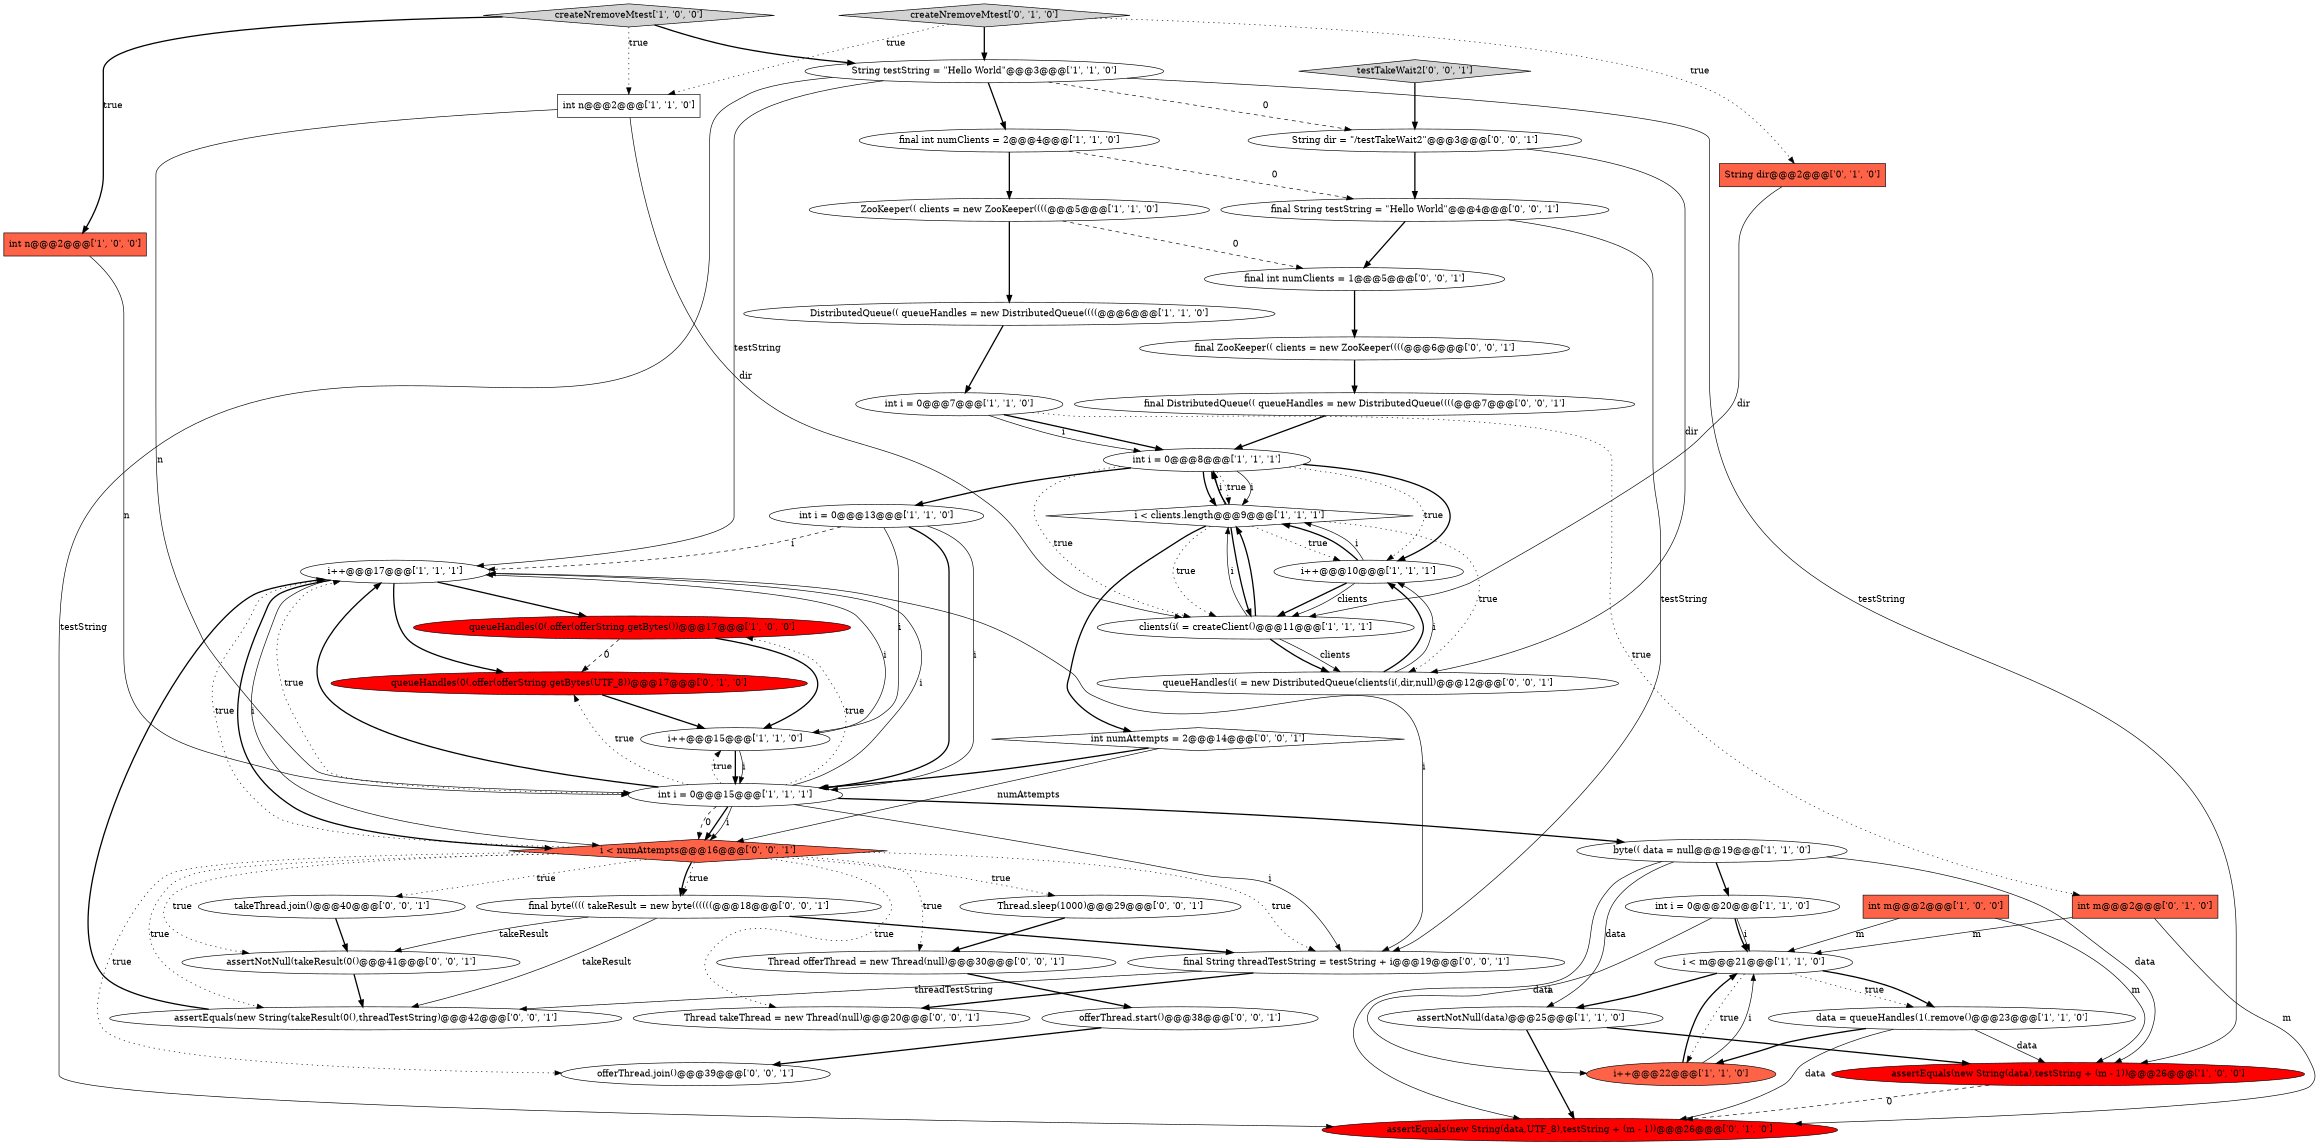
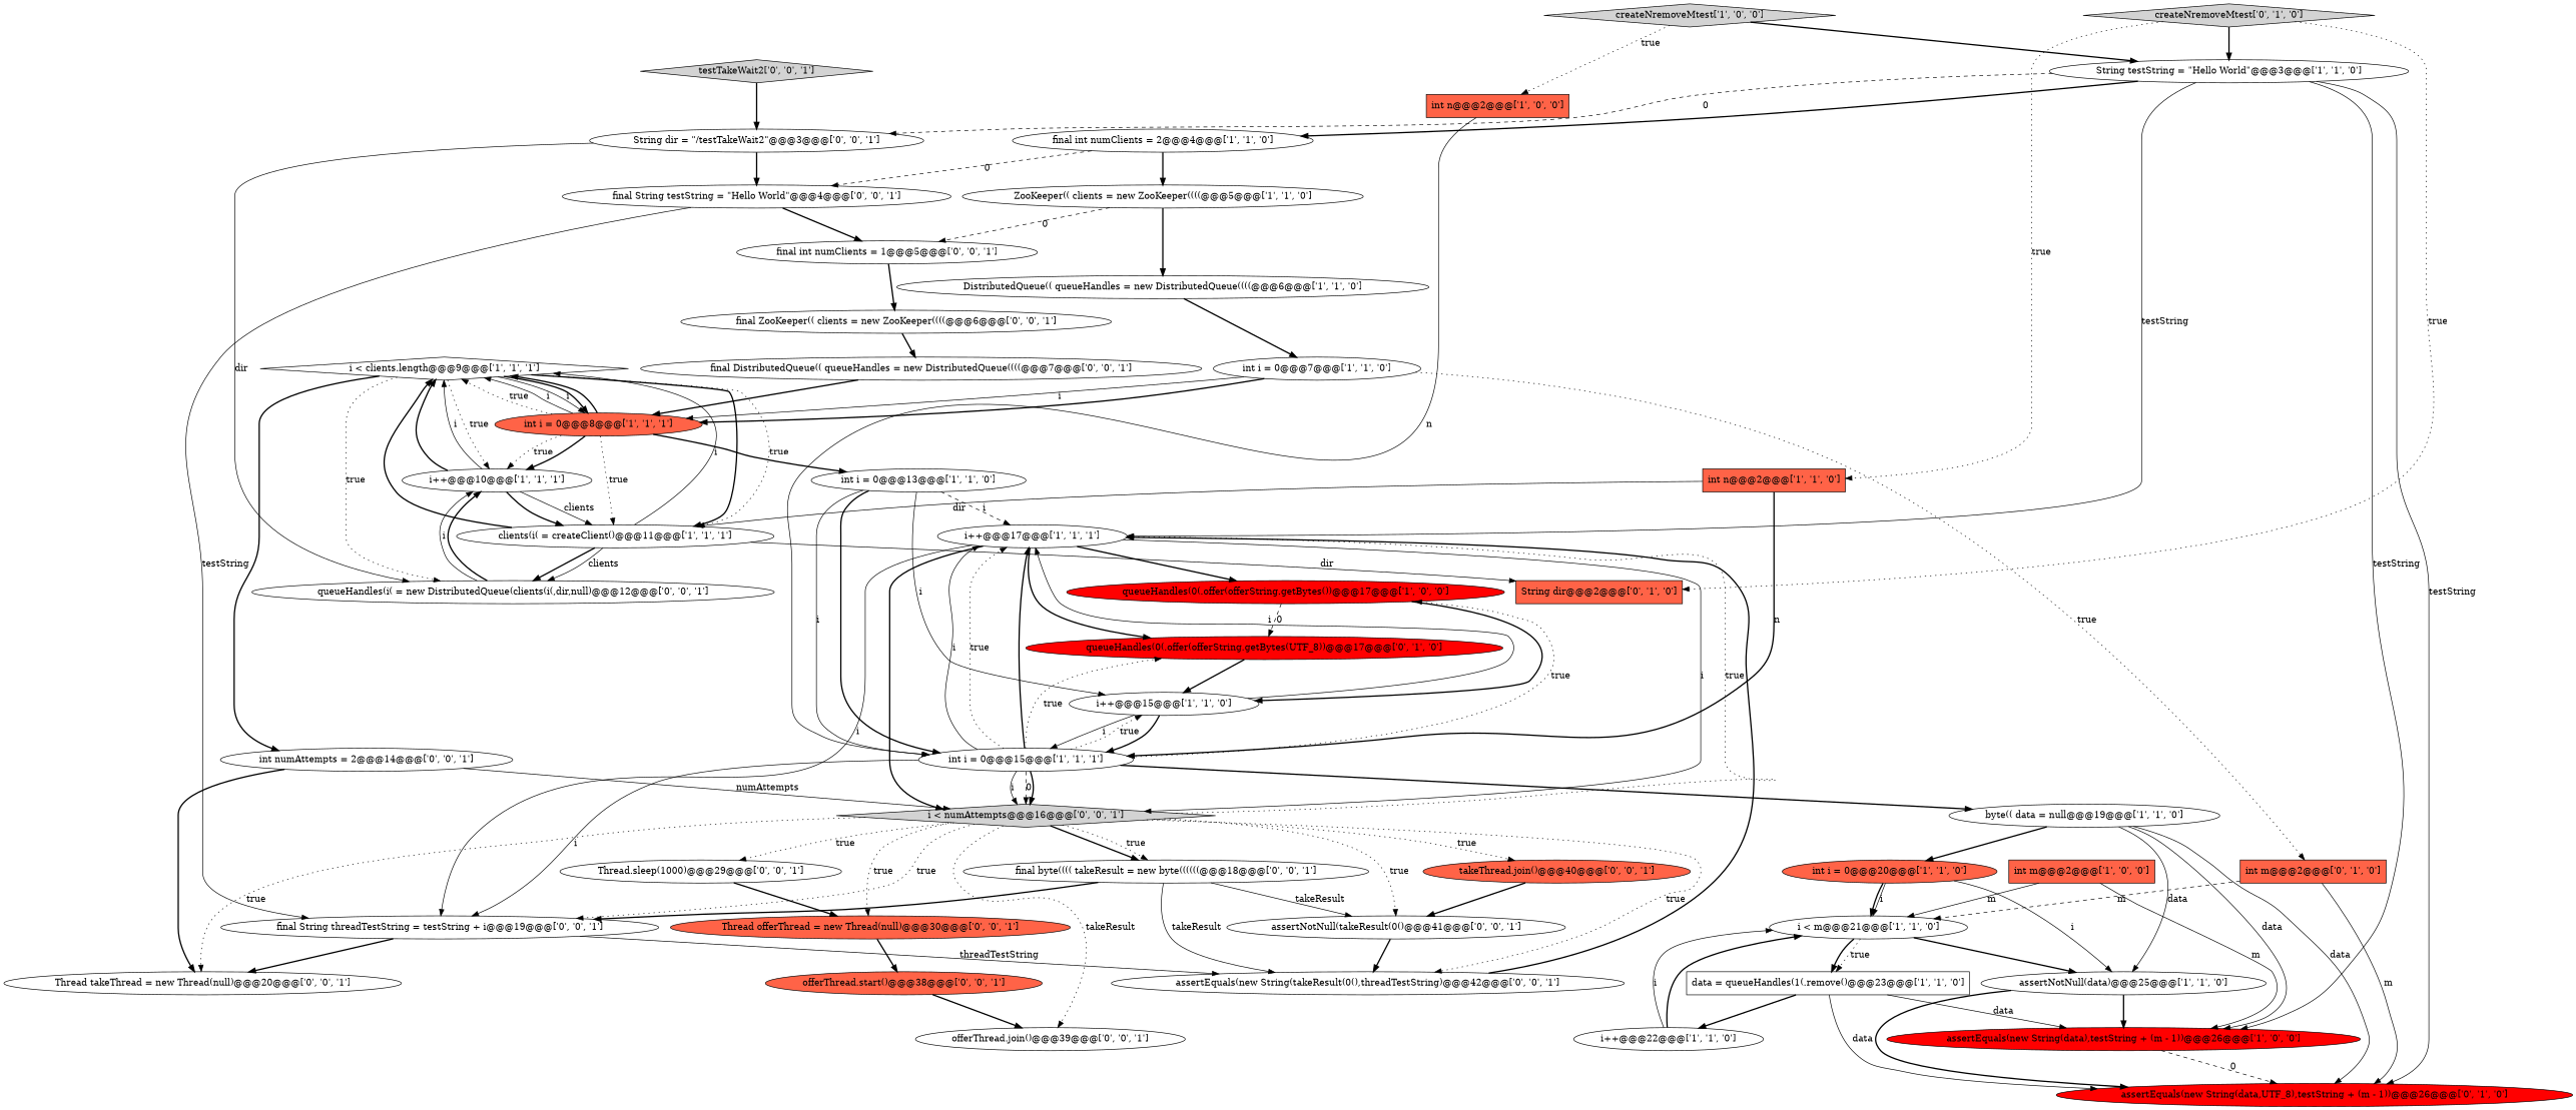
  digraph {
    node [fillcolor=white shape=ellipse style=filled]
    edge [style=bold]
    n1 [label="i++@@@17@@@['1', '1', '1']"]
    n2 [label="final String threadTestString = testString + i@@@19@@@['0', '0', '1']"]
-   n3 [fillcolor=tomato label="i < numAttempts@@@16@@@['0', '0', '1']" shape=diamond]
+   n3 [fillcolor=lightgray label="i < numAttempts@@@16@@@['0', '0', '1']" shape=diamond]
    n4 [fillcolor=red label="queueHandles(0(.offer(offerString.getBytes())@@@17@@@['1', '0', '0']"]
    n5 [fillcolor=red label="queueHandles(0(.offer(offerString.getBytes(UTF_8))@@@17@@@['0', '1', '0']"]
    n6 [label="assertEquals(new String(takeResult(0(),threadTestString)@@@42@@@['0', '0', '1']"]
    n7 [label="Thread takeThread = new Thread(null)@@@20@@@['0', '0', '1']"]
    n8 [label="final byte(((( takeResult = new byte((((((@@@18@@@['0', '0', '1']"]
    n9 [label="assertNotNull(takeResult(0()@@@41@@@['0', '0', '1']"]
-   n10 [label="takeThread.join()@@@40@@@['0', '0', '1']"]
+   n10 [fillcolor=tomato label="takeThread.join()@@@40@@@['0', '0', '1']"]
    n11 [label="offerThread.join()@@@39@@@['0', '0', '1']"]
-   n12 [label="Thread offerThread = new Thread(null)@@@30@@@['0', '0', '1']"]
+   n12 [fillcolor=tomato label="Thread offerThread = new Thread(null)@@@30@@@['0', '0', '1']"]
    n13 [label="Thread.sleep(1000)@@@29@@@['0', '0', '1']"]
    n14 [label="i++@@@15@@@['1', '1', '0']"]
    n15 [fillcolor=tomato label="int m@@@2@@@['0', '1', '0']" shape=box]
    n16 [fillcolor=red label="assertEquals(new String(data,UTF_8),testString + (m - 1))@@@26@@@['0', '1', '0']"]
    n17 [label="i < m@@@21@@@['1', '1', '0']"]
    n18 [label="assertNotNull(data)@@@25@@@['1', '1', '0']"]
-   n19 [fillcolor=tomato label="i++@@@22@@@['1', '1', '0']"]
-   n20 [label="data = queueHandles(1(.remove()@@@23@@@['1', '1', '0']"]
+   n19 [label="i++@@@22@@@['1', '1', '0']"]
+   n20 [label="data = queueHandles(1(.remove()@@@23@@@['1', '1', '0']" shape=box]
    n21 [label="i < clients.length@@@9@@@['1', '1', '1']" shape=diamond]
-   n22 [label="int numAttempts = 2@@@14@@@['0', '0', '1']" shape=diamond]
+   n22 [label="int numAttempts = 2@@@14@@@['0', '0', '1']"]
    n23 [label="i++@@@10@@@['1', '1', '1']"]
-   n24 [label="int i = 0@@@8@@@['1', '1', '1']"]
+   n24 [fillcolor=tomato label="int i = 0@@@8@@@['1', '1', '1']"]
    n25 [label="clients(i( = createClient()@@@11@@@['1', '1', '1']"]
    n26 [label="queueHandles(i( = new DistributedQueue(clients(i(,dir,null)@@@12@@@['0', '0', '1']"]
    n27 [label="int i = 0@@@15@@@['1', '1', '1']"]
    n28 [label="int i = 0@@@13@@@['1', '1', '0']"]
    n29 [fillcolor=tomato label="int m@@@2@@@['1', '0', '0']" shape=box]
    n30 [fillcolor=red label="assertEquals(new String(data),testString + (m - 1))@@@26@@@['1', '0', '0']"]
    n31 [label="String testString = \"Hello World\"@@@3@@@['1', '1', '0']"]
    n32 [label="final int numClients = 2@@@4@@@['1', '1', '0']"]
    n33 [label="String dir = \"/testTakeWait2\"@@@3@@@['0', '0', '1']"]
    n34 [label="final String testString = \"Hello World\"@@@4@@@['0', '0', '1']"]
    n35 [label="ZooKeeper(( clients = new ZooKeeper((((@@@5@@@['1', '1', '0']"]
    n36 [label="byte(( data = null@@@19@@@['1', '1', '0']"]
    n37 [fillcolor=lightgray label="createNremoveMtest['1', '0', '0']" shape=diamond]
-   n38 [label="int n@@@2@@@['1', '1', '0']" shape=box]
+   n38 [fillcolor=tomato label="int n@@@2@@@['1', '1', '0']" shape=box]
    n39 [fillcolor=tomato label="int n@@@2@@@['1', '0', '0']" shape=box]
-   n40 [label="int i = 0@@@20@@@['1', '1', '0']"]
+   n40 [fillcolor=tomato label="int i = 0@@@20@@@['1', '1', '0']"]
    n41 [label="final int numClients = 1@@@5@@@['0', '0', '1']"]
    n42 [label="final ZooKeeper(( clients = new ZooKeeper((((@@@6@@@['0', '0', '1']"]
-   n43 [label="offerThread.start()@@@38@@@['0', '0', '1']"]
+   n43 [fillcolor=tomato label="offerThread.start()@@@38@@@['0', '0', '1']"]
    n44 [label="DistributedQueue(( queueHandles = new DistributedQueue((((@@@6@@@['1', '1', '0']"]
    n45 [label="int i = 0@@@7@@@['1', '1', '0']"]
    n46 [label="final DistributedQueue(( queueHandles = new DistributedQueue((((@@@7@@@['0', '0', '1']"]
    n47 [fillcolor=tomato label="String dir@@@2@@@['0', '1', '0']" shape=box]
    n48 [fillcolor=lightgray label="createNremoveMtest['0', '1', '0']" shape=diamond]
    n49 [fillcolor=lightgray label="testTakeWait2['0', '0', '1']" shape=diamond]
    n1 -> n2 [label=i style=solid]
    n1 -> n3 [label=i style=solid]
    n1 -> n3
    n1 -> n4
    n1 -> n5
    n2 -> n6 [label=threadTestString style=solid]
    n2 -> n7
    n3 -> n1 [label=true style=dotted]
    n3 -> n2 [label=true style=dotted]
    n3 -> n6 [label=true style=dotted]
    n3 -> n7 [label=true style=dotted]
    n3 -> n8
    n3 -> n8 [label=true style=dotted]
    n3 -> n9 [label=true style=dotted]
    n3 -> n10 [label=true style=dotted]
-   n3 -> n11 [label=true style=dotted]
+   n3 -> n11 [label=takeResult style=dotted]
    n3 -> n12 [label=true style=dotted]
    n3 -> n13 [label=true style=dotted]
    n4 -> n5 [label=0 style=dashed]
    n4 -> n14
    n5 -> n14
    n6 -> n1
    n8 -> n2
    n8 -> n6 [label=takeResult style=solid]
    n8 -> n9 [label=takeResult style=solid]
    n9 -> n6
    n10 -> n9
    n12 -> n43
    n13 -> n12
    n14 -> n1 [label=i style=solid]
    n14 -> n27
    n14 -> n27 [label=i style=solid]
    n15 -> n16 [label=m style=solid]
-   n15 -> n17 [label=m style=solid]
+   n15 -> n17 [label=m style=dashed]
    n17 -> n18
-   n17 -> n19 [label=true style=dotted]
    n17 -> n20 [label=true style=dotted]
    n17 -> n20
    n18 -> n16
    n18 -> n30
    n19 -> n17 [label=i style=solid]
    n19 -> n17
    n20 -> n16 [label=data style=solid]
    n20 -> n19
    n20 -> n30 [label=data style=solid]
    n21 -> n22
    n21 -> n23 [label=true style=dotted]
    n21 -> n24 [label=i style=solid]
    n21 -> n24
    n21 -> n25
    n21 -> n25 [label=true style=dotted]
    n21 -> n26 [label=true style=dotted]
    n22 -> n3 [label=numAttempts style=solid]
-   n22 -> n27
+   n22 -> n7
    n23 -> n21
    n23 -> n21 [label=i style=solid]
    n23 -> n25
    n23 -> n25 [label=clients style=solid]
    n24 -> n21 [label=true style=dotted]
    n24 -> n21 [label=i style=solid]
    n24 -> n21
    n24 -> n23 [label=true style=dotted]
    n24 -> n23
    n24 -> n25 [label=true style=dotted]
    n24 -> n28
    n25 -> n21
    n25 -> n21 [label=i style=solid]
    n25 -> n26
    n25 -> n26 [label=clients style=solid]
    n26 -> n23
    n26 -> n23 [label=i style=solid]
    n27 -> n1 [label=i style=solid]
    n27 -> n1 [label=true style=dotted]
    n27 -> n1
    n27 -> n2 [label=i style=solid]
    n27 -> n3
    n27 -> n3 [label=i style=solid]
    n27 -> n3 [label=0 style=dashed]
    n27 -> n4 [label=true style=dotted]
    n27 -> n5 [label=true style=dotted]
    n27 -> n14 [label=true style=dotted]
    n27 -> n36
    n28 -> n1 [label=i style=dashed]
    n28 -> n14 [label=i style=solid]
    n28 -> n27
    n28 -> n27 [label=i style=solid]
    n29 -> n17 [label=m style=solid]
    n29 -> n30 [label=m style=solid]
    n30 -> n16 [label=0 style=dashed]
    n31 -> n1 [label=testString style=solid]
    n31 -> n16 [label=testString style=solid]
    n31 -> n30 [label=testString style=solid]
    n31 -> n32
    n31 -> n33 [label=0 style=dashed]
    n32 -> n34 [label=0 style=dashed]
    n32 -> n35
    n33 -> n26 [label=dir style=solid]
    n33 -> n34
    n34 -> n2 [label=testString style=solid]
    n34 -> n41
    n35 -> n41 [label=0 style=dashed]
    n35 -> n44
    n36 -> n16 [label=data style=solid]
    n36 -> n18 [label=data style=solid]
    n36 -> n30 [label=data style=solid]
    n36 -> n40
    n37 -> n31
-   n37 -> n38 [label=true style=dotted]
-   n37 -> n39 [label=true]
+   n37 -> n39 [label=true style=dotted]
    n38 -> n25 [label=dir style=solid]
-   n38 -> n27 [label=n style=solid]
+   n38 -> n27 [label=n]
    n39 -> n27 [label=n style=solid]
    n40 -> n17 [label=i style=solid]
    n40 -> n17
-   n40 -> n19 [label=i style=solid]
+   n40 -> n18 [label=i style=solid]
    n41 -> n42
    n42 -> n46
    n43 -> n11
    n44 -> n45
    n45 -> n15 [label=true style=dotted]
    n45 -> n24
    n45 -> n24 [label=i style=solid]
    n46 -> n24
-   n47 -> n25 [label=dir style=solid]
+   n25 -> n47 [label=dir style=solid]
    n48 -> n31
    n48 -> n38 [label=true style=dotted]
    n48 -> n47 [label=true style=dotted]
    n49 -> n33
  }
